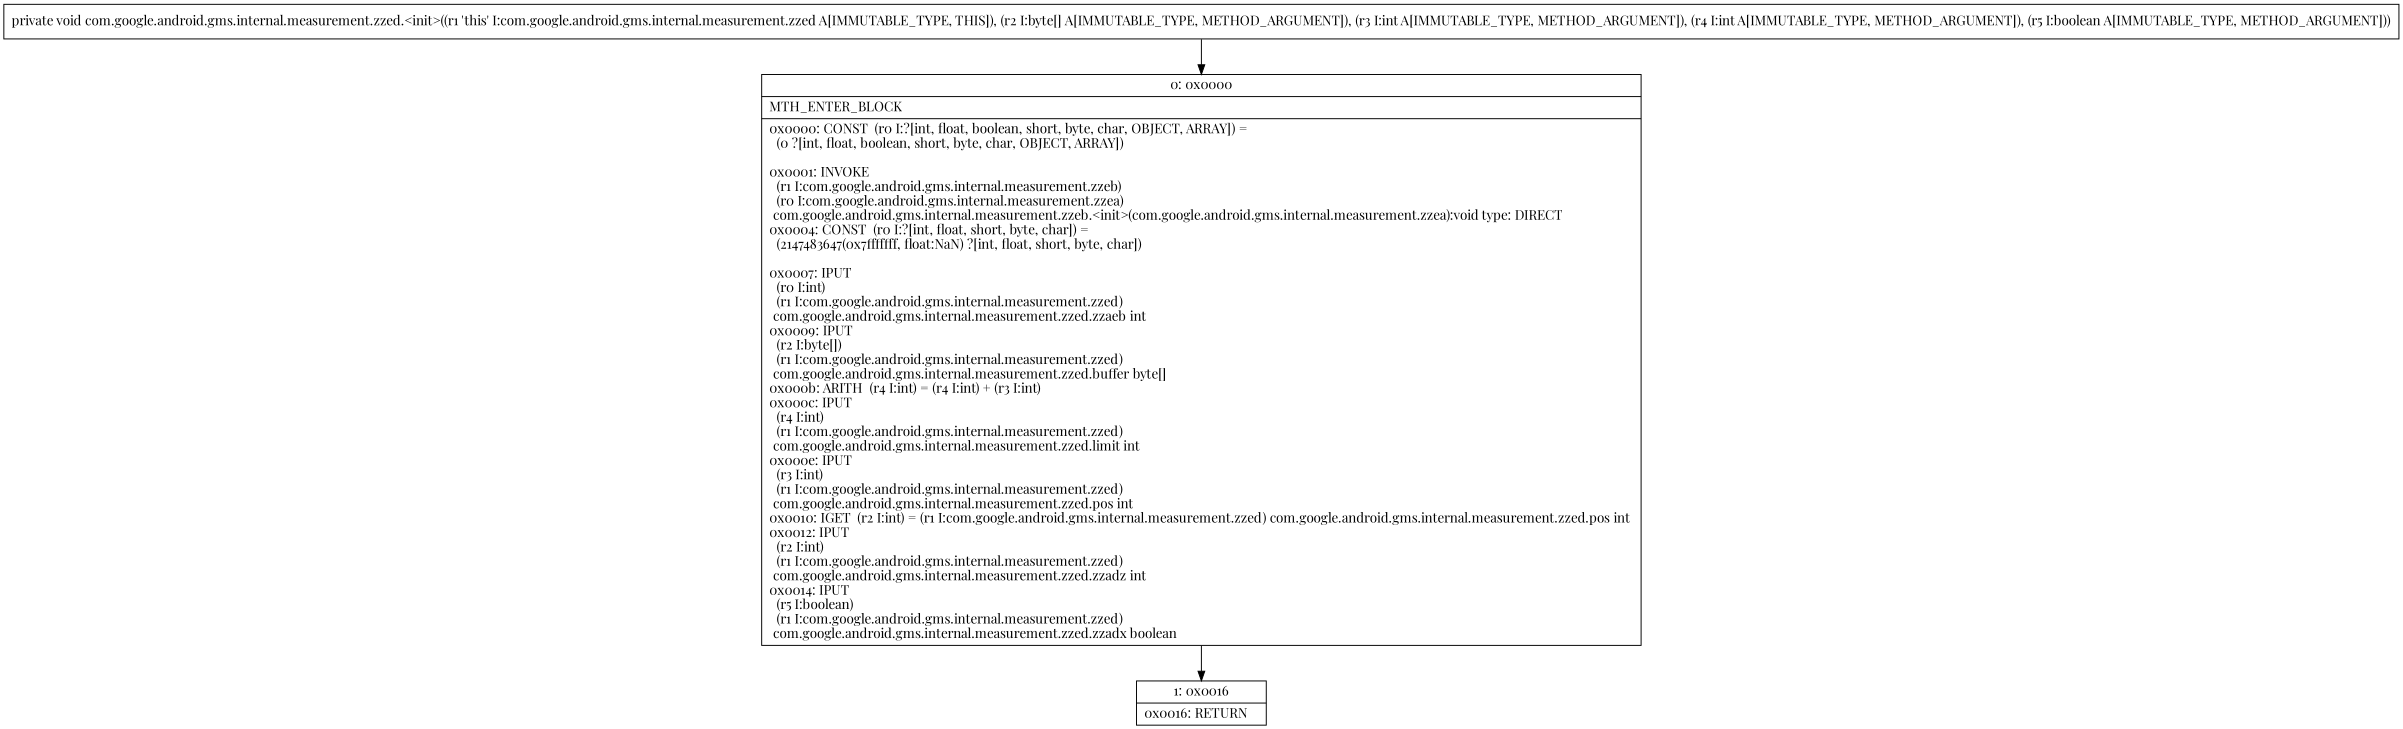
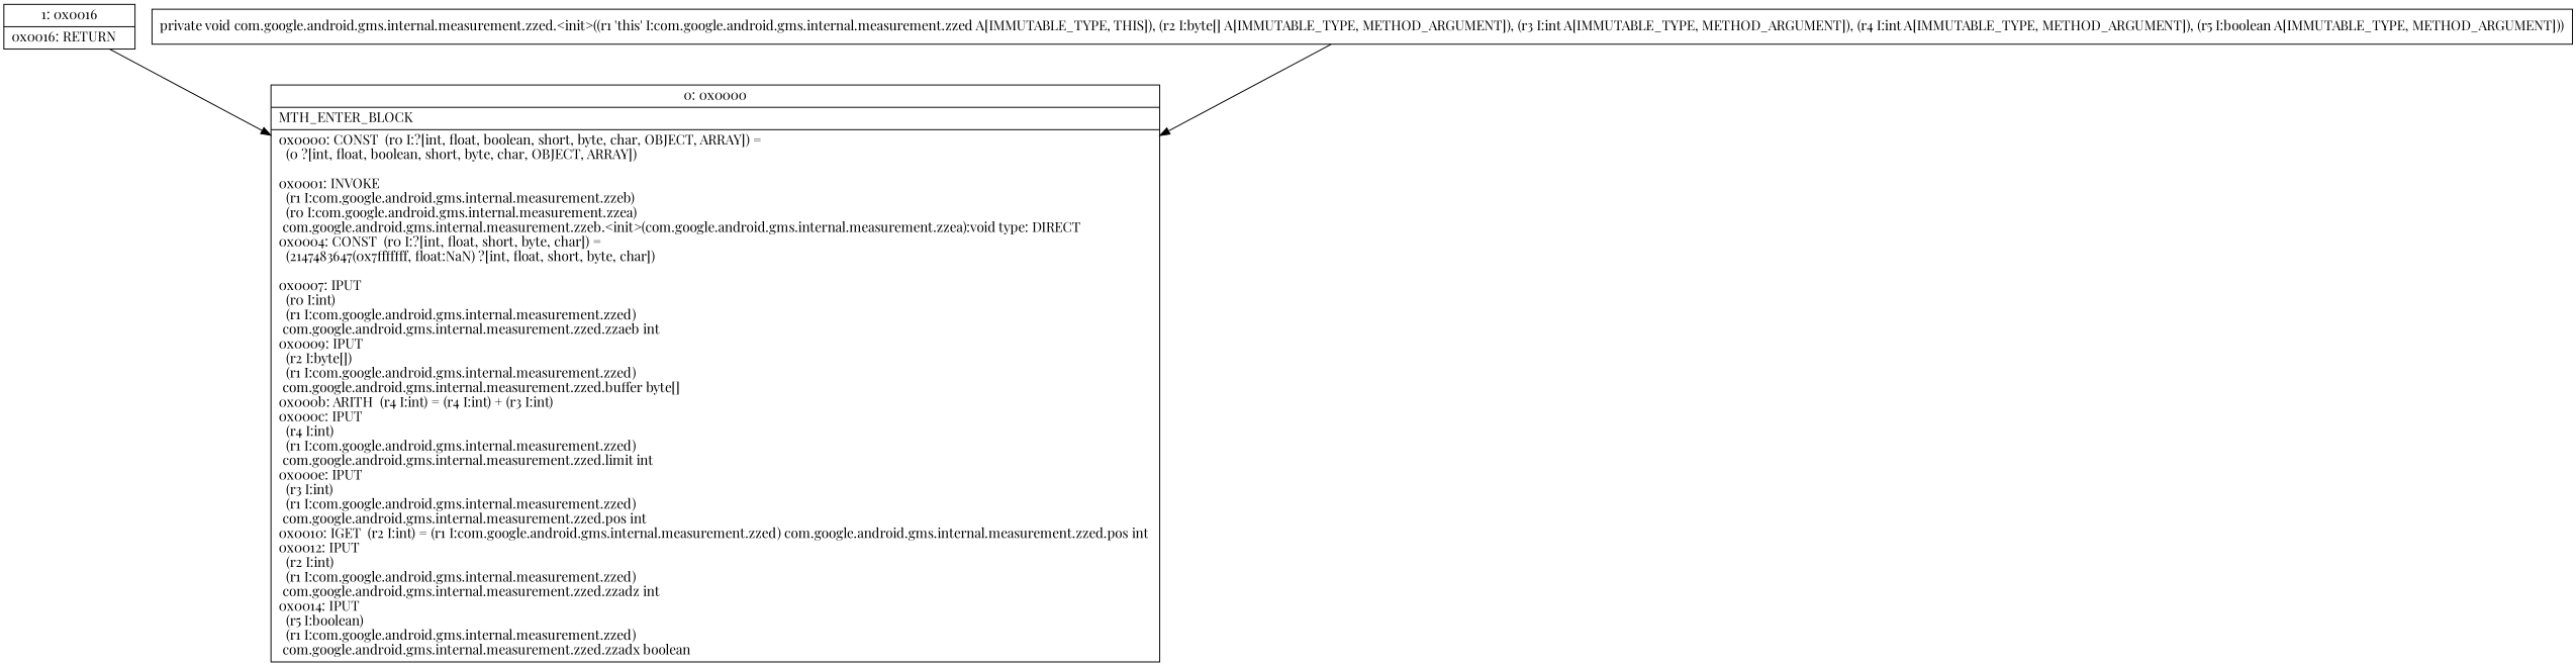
  digraph {
    fontname="Playfair Display"
    node [shape=record fontname="Playfair Display"]
    edge [fontname="Playfair Display"]
    n1 [label="{0\:\ 0x0000|MTH_ENTER_BLOCK\l|0x0000: CONST  (r0 I:?[int, float, boolean, short, byte, char, OBJECT, ARRAY]) = \l  (0 ?[int, float, boolean, short, byte, char, OBJECT, ARRAY])\l \l0x0001: INVOKE  \l  (r1 I:com.google.android.gms.internal.measurement.zzeb)\l  (r0 I:com.google.android.gms.internal.measurement.zzea)\l com.google.android.gms.internal.measurement.zzeb.\<init\>(com.google.android.gms.internal.measurement.zzea):void type: DIRECT \l0x0004: CONST  (r0 I:?[int, float, short, byte, char]) = \l  (2147483647(0x7fffffff, float:NaN) ?[int, float, short, byte, char])\l \l0x0007: IPUT  \l  (r0 I:int)\l  (r1 I:com.google.android.gms.internal.measurement.zzed)\l com.google.android.gms.internal.measurement.zzed.zzaeb int \l0x0009: IPUT  \l  (r2 I:byte[])\l  (r1 I:com.google.android.gms.internal.measurement.zzed)\l com.google.android.gms.internal.measurement.zzed.buffer byte[] \l0x000b: ARITH  (r4 I:int) = (r4 I:int) + (r3 I:int) \l0x000c: IPUT  \l  (r4 I:int)\l  (r1 I:com.google.android.gms.internal.measurement.zzed)\l com.google.android.gms.internal.measurement.zzed.limit int \l0x000e: IPUT  \l  (r3 I:int)\l  (r1 I:com.google.android.gms.internal.measurement.zzed)\l com.google.android.gms.internal.measurement.zzed.pos int \l0x0010: IGET  (r2 I:int) = (r1 I:com.google.android.gms.internal.measurement.zzed) com.google.android.gms.internal.measurement.zzed.pos int \l0x0012: IPUT  \l  (r2 I:int)\l  (r1 I:com.google.android.gms.internal.measurement.zzed)\l com.google.android.gms.internal.measurement.zzed.zzadz int \l0x0014: IPUT  \l  (r5 I:boolean)\l  (r1 I:com.google.android.gms.internal.measurement.zzed)\l com.google.android.gms.internal.measurement.zzed.zzadx boolean \l}"]
    n2 [label="{1\:\ 0x0016|0x0016: RETURN   \l}"]
    n3 [label="{private void com.google.android.gms.internal.measurement.zzed.\<init\>((r1 'this' I:com.google.android.gms.internal.measurement.zzed A[IMMUTABLE_TYPE, THIS]), (r2 I:byte[] A[IMMUTABLE_TYPE, METHOD_ARGUMENT]), (r3 I:int A[IMMUTABLE_TYPE, METHOD_ARGUMENT]), (r4 I:int A[IMMUTABLE_TYPE, METHOD_ARGUMENT]), (r5 I:boolean A[IMMUTABLE_TYPE, METHOD_ARGUMENT])) }"]
-   n1 -> n2
+   n2 -> n1
    n3 -> n1
  }
